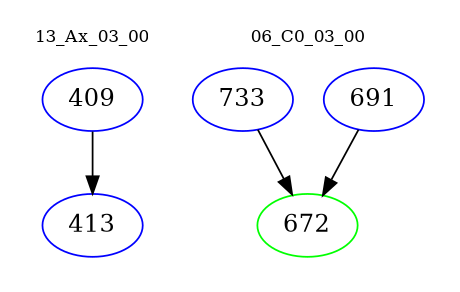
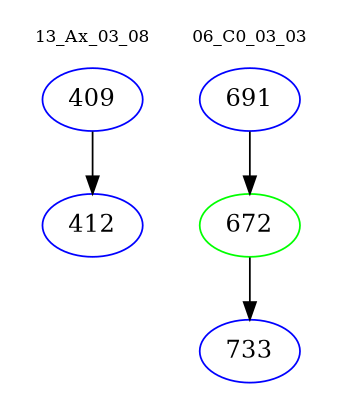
  digraph {
    node [color=blue]
    edge [color=black]
    n1 [label=409]
-   n2 [label=413]
+   n2 [label=412]
    n3 [label=691]
    n4 [color=green label=672]
    n5 [label=733]
    subgraph cluster_1 {
      color=white
      fontsize=10
-     label="13_Ax_03_00"
+     label="13_Ax_03_08"
      n1
      n2
    }
    subgraph cluster_2 {
      color=white
      fontsize=10
-     label="06_C0_03_00"
+     label="06_C0_03_03"
      n3
      n4
      n5
    }
    n1 -> n2
    n3 -> n4
-   n5 -> n4
+   n4 -> n5
  }
